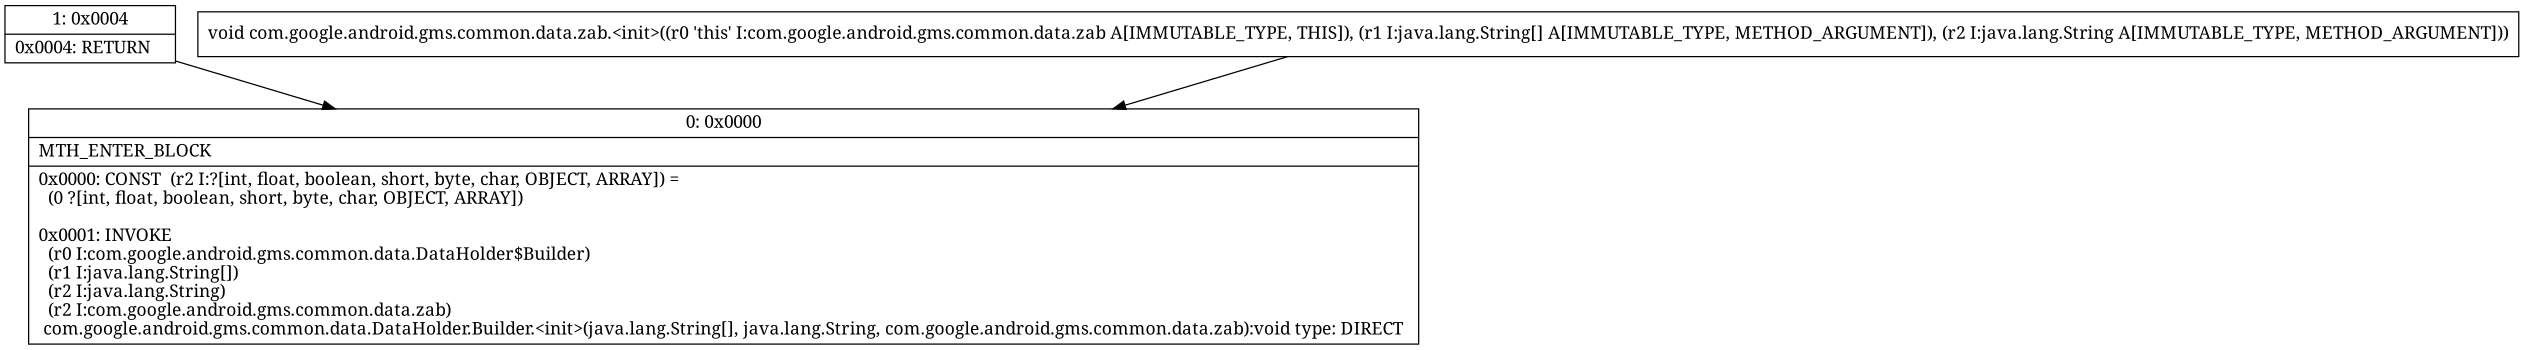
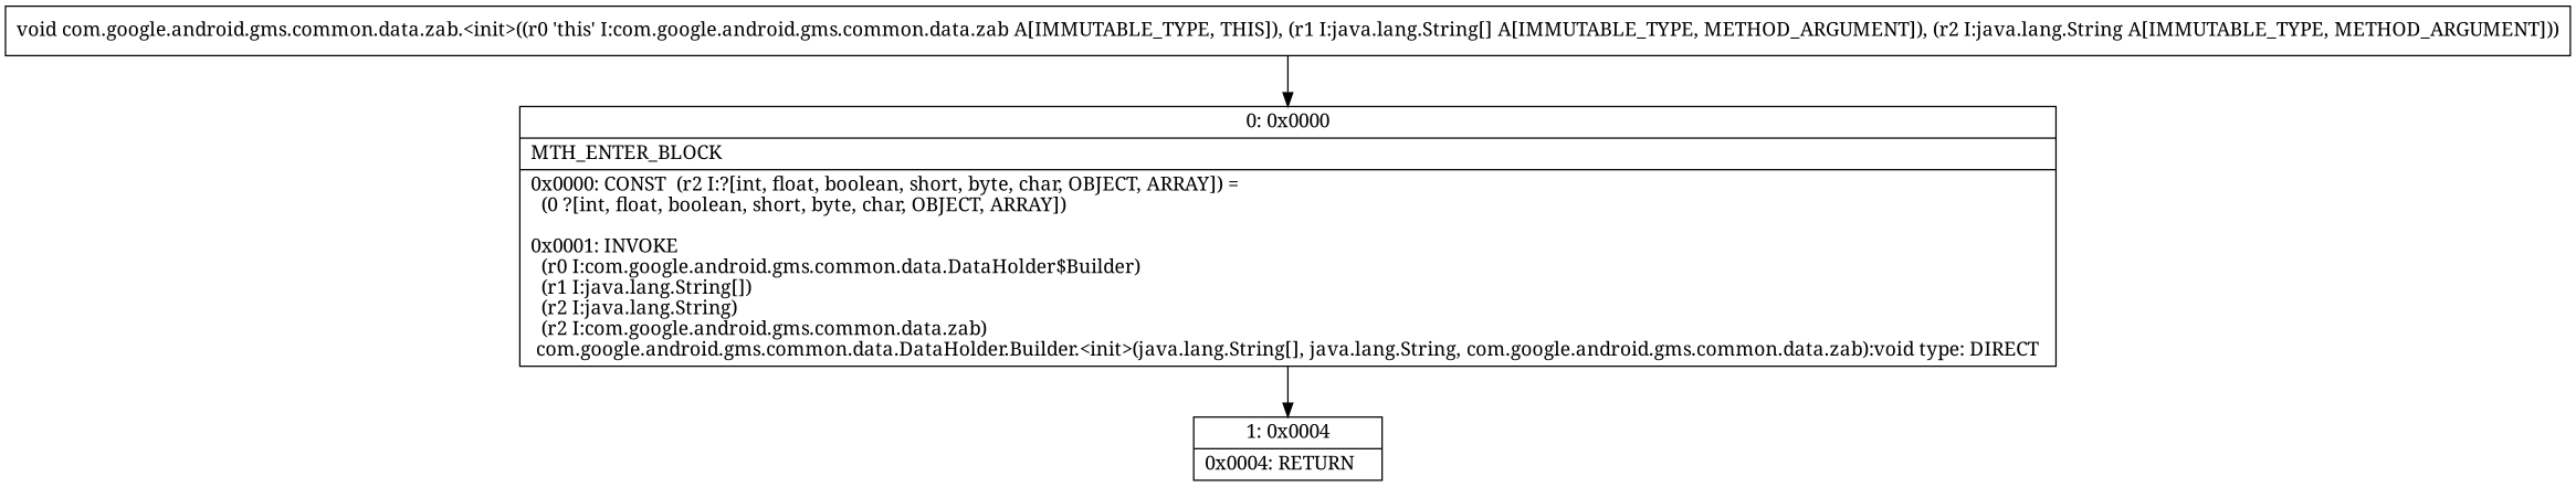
  digraph {
    fontname="Noto Serif"
    node [shape=record fontname="Noto Serif"]
    edge [fontname="Noto Serif"]
    n1 [label="{0\:\ 0x0000|MTH_ENTER_BLOCK\l|0x0000: CONST  (r2 I:?[int, float, boolean, short, byte, char, OBJECT, ARRAY]) = \l  (0 ?[int, float, boolean, short, byte, char, OBJECT, ARRAY])\l \l0x0001: INVOKE  \l  (r0 I:com.google.android.gms.common.data.DataHolder$Builder)\l  (r1 I:java.lang.String[])\l  (r2 I:java.lang.String)\l  (r2 I:com.google.android.gms.common.data.zab)\l com.google.android.gms.common.data.DataHolder.Builder.\<init\>(java.lang.String[], java.lang.String, com.google.android.gms.common.data.zab):void type: DIRECT \l}"]
    n2 [label="{1\:\ 0x0004|0x0004: RETURN   \l}"]
    n3 [label="{void com.google.android.gms.common.data.zab.\<init\>((r0 'this' I:com.google.android.gms.common.data.zab A[IMMUTABLE_TYPE, THIS]), (r1 I:java.lang.String[] A[IMMUTABLE_TYPE, METHOD_ARGUMENT]), (r2 I:java.lang.String A[IMMUTABLE_TYPE, METHOD_ARGUMENT])) }"]
-   n2 -> n1
+   n1 -> n2
    n3 -> n1
  }
